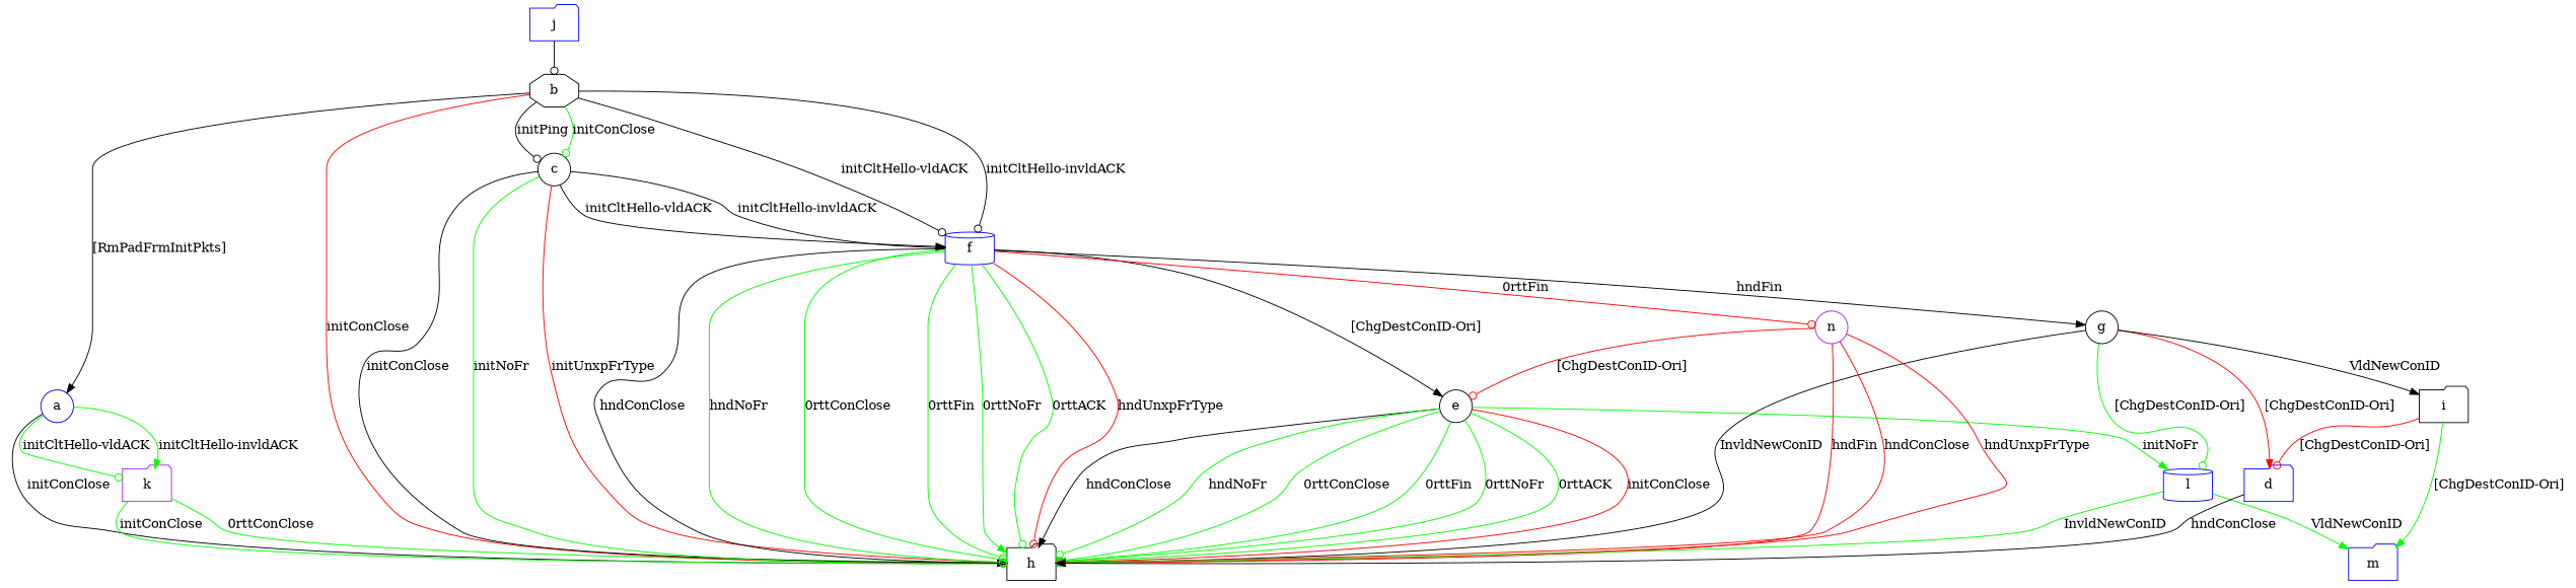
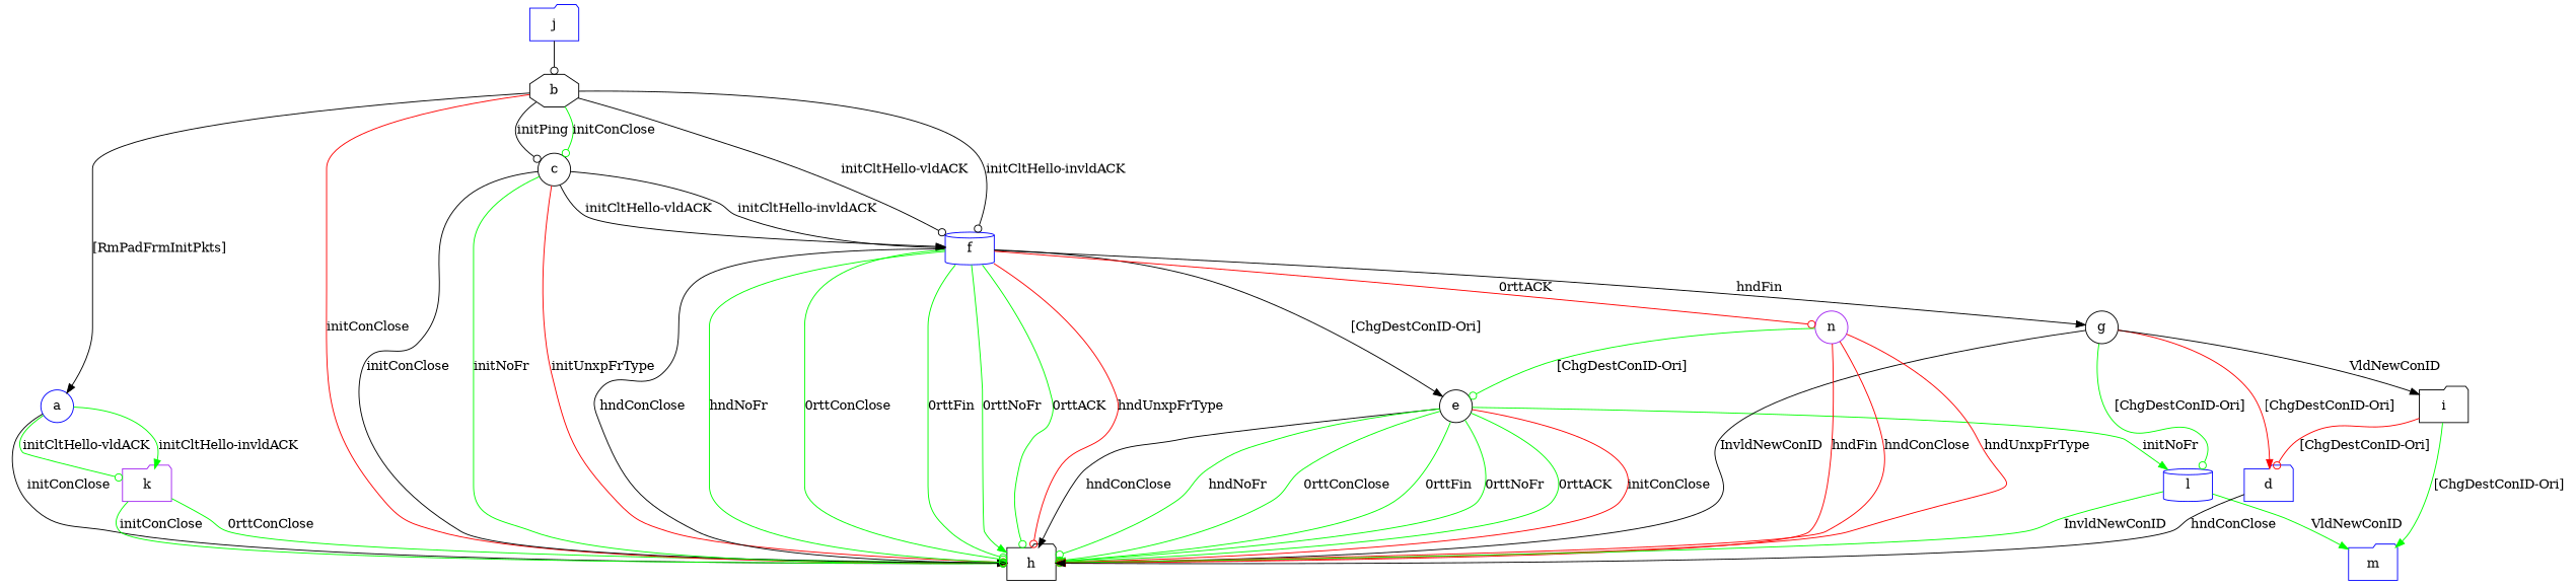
  digraph {
    node [color=blue shape=folder]
    edge [arrowhead=odot color=green]
    a [shape=circle]
    h [color=black]
    k [color=purple]
    b [color=black shape=octagon]
    c [color=black shape=circle]
    f [shape=cylinder]
    e [color=black shape=circle]
    g [color=black shape=circle]
    n [color=purple shape=circle]
    l [shape=cylinder]
    d
    i [color=black]
    m
    j
    a -> h [label="initConClose " color=""]
    a -> k [label="initCltHello-vldACK "]
    a -> k [arrowhead=normal label="initCltHello-invldACK "]
    k -> h [arrowhead=normal label="initConClose "]
    k -> h [label="0rttConClose "]
    b -> a [arrowhead=normal label="[RmPadFrmInitPkts] " color=""]
    b -> h [arrowhead=normal color=red label="initConClose "]
    b -> c [label="initPing " color=""]
    b -> c [label="initConClose "]
    b -> f [label="initCltHello-vldACK " color=""]
    b -> f [label="initCltHello-invldACK " color=""]
    c -> h [arrowhead=normal label="initConClose " color=""]
    c -> h [label="initNoFr "]
    c -> h [color=red label="initUnxpFrType "]
    c -> f [arrowhead=normal label="initCltHello-vldACK " color=""]
    c -> f [arrowhead=normal label="initCltHello-invldACK " color=""]
    f -> h [arrowhead=normal label="hndConClose " color=""]
    f -> h [label="hndNoFr "]
    f -> h [label="0rttConClose "]
    f -> h [label="0rttFin "]
    f -> h [arrowhead=normal label="0rttNoFr "]
    f -> h [label="0rttACK "]
    f -> h [color=red label="hndUnxpFrType "]
    f -> e [arrowhead=normal label="[ChgDestConID-Ori] " color=""]
    f -> g [arrowhead=normal label="hndFin " color=""]
-   f -> n [color=red label="0rttFin "]
+   f -> n [color=red label="0rttACK "]
    e -> h [arrowhead=normal label="hndConClose " color=""]
    e -> h [label="hndNoFr "]
    e -> h [label="0rttConClose "]
    e -> h [arrowhead=normal label="0rttFin "]
    e -> h [label="0rttNoFr "]
    e -> h [arrowhead=normal label="0rttACK "]
    e -> h [color=red label="initConClose "]
    e -> l [arrowhead=normal label="initNoFr "]
    g -> h [arrowhead=normal label="InvldNewConID " color=""]
    g -> l [label="[ChgDestConID-Ori] "]
    g -> d [arrowhead=normal color=red label="[ChgDestConID-Ori] "]
    g -> i [arrowhead=normal label="VldNewConID " color=""]
    n -> h [arrowhead=normal color=red label="hndFin "]
    n -> h [arrowhead=normal color=red label="hndConClose "]
    n -> h [color=red label="hndUnxpFrType "]
-   n -> e [color=red label="[ChgDestConID-Ori] "]
+   n -> e [label="[ChgDestConID-Ori] "]
    l -> h [label="InvldNewConID "]
    l -> m [arrowhead=normal label="VldNewConID "]
    d -> h [arrowhead=normal label="hndConClose " color=""]
    i -> d [color=red label="[ChgDestConID-Ori] "]
    i -> m [arrowhead=normal label="[ChgDestConID-Ori] "]
    j -> b [color=""]
  }
